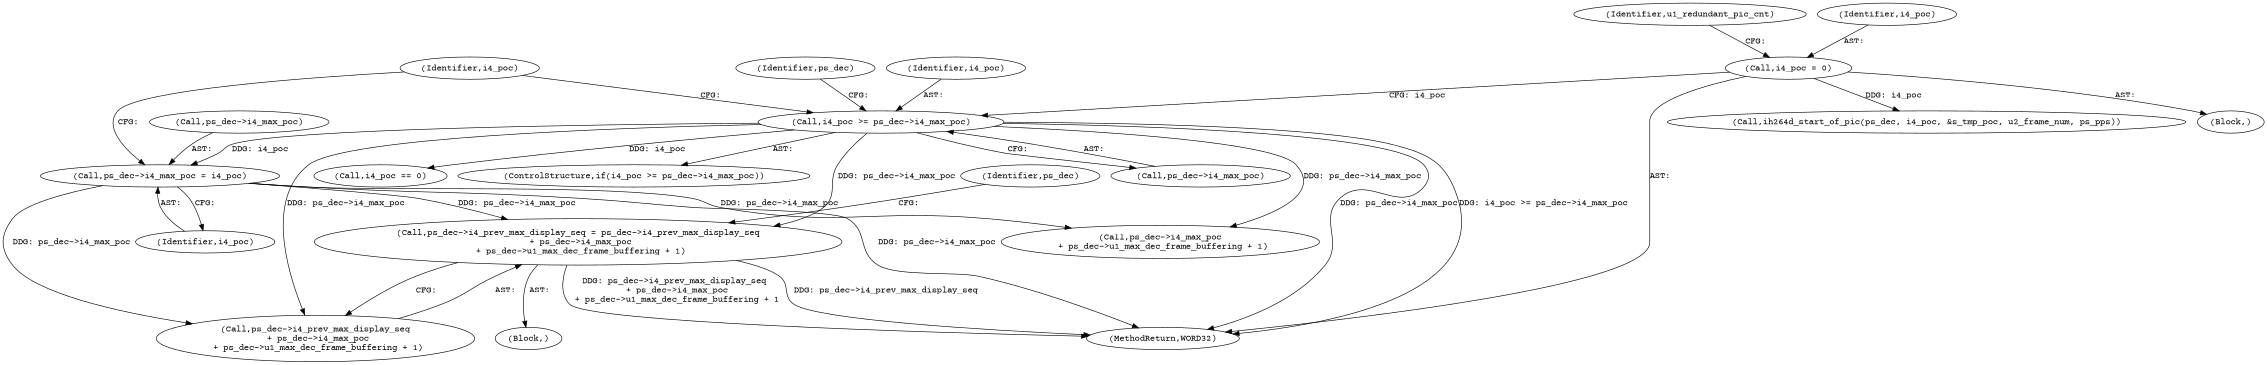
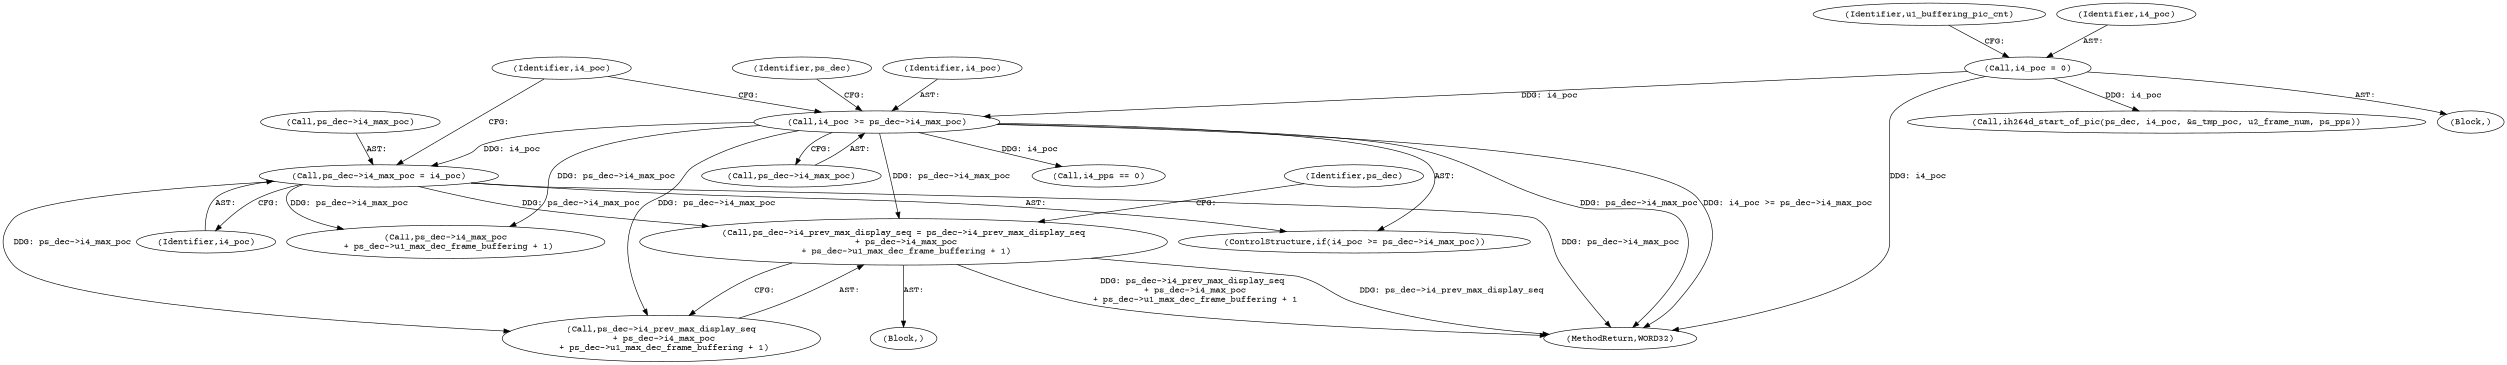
  digraph {
    fontname="Courier Prime"
    node [fontname="Courier Prime"]
    edge [fontname="Courier Prime"]
    n1 [label="(Call,ps_dec->i4_prev_max_display_seq = ps_dec->i4_prev_max_display_seq\n + ps_dec->i4_max_poc\n + ps_dec->u1_max_dec_frame_buffering + 1)"]
    n2 [label="(Call,ps_dec->i4_prev_max_display_seq\n + ps_dec->i4_max_poc\n + ps_dec->u1_max_dec_frame_buffering + 1)"]
    n3 [label="(MethodReturn,WORD32)"]
    n4 [label="(Block,)"]
    n5 [label="(Call,i4_poc >= ps_dec->i4_max_poc)"]
    n6 [label="(Call,ps_dec->i4_max_poc = i4_poc)"]
    n7 [label="(Call,ps_dec->i4_max_poc)"]
-   n8 [label="(Call,i4_poc == 0)"]
+   n8 [label="(Call,i4_pps == 0)"]
    n9 [label="(Call,ps_dec->i4_max_poc\n + ps_dec->u1_max_dec_frame_buffering + 1)"]
    n10 [label="(ControlStructure,if(i4_poc >= ps_dec->i4_max_poc))"]
    n11 [label="(Identifier,i4_poc)"]
    n12 [label="(Call,i4_poc = 0)"]
    n13 [label="(Call,ih264d_start_of_pic(ps_dec, i4_poc, &s_tmp_poc, u2_frame_num, ps_pps))"]
    n14 [label="(Block,)"]
    n15 [label="(Identifier,ps_dec)"]
-   n16 [label="(Identifier,u1_redundant_pic_cnt)"]
+   n16 [label="(Identifier,u1_buffering_pic_cnt)"]
    n17 [label="(Identifier,ps_dec)"]
    n18 [label="(Call,ps_dec->i4_max_poc)"]
    n19 [label="(Identifier,i4_poc)"]
    n20 [label="(Identifier,i4_poc)"]
    n21 [label="(Identifier,i4_poc)"]
    n1 -> n2 [label="CFG: "]
    n1 -> n3 [label="DDG: ps_dec->i4_prev_max_display_seq\n + ps_dec->i4_max_poc\n + ps_dec->u1_max_dec_frame_buffering + 1"]
    n1 -> n3 [label="DDG: ps_dec->i4_prev_max_display_seq"]
    n1 -> n4 [label="AST: "]
    n2 -> n1 [label="AST: "]
    n5 -> n1 [label="DDG: ps_dec->i4_max_poc"]
    n5 -> n2 [label="DDG: ps_dec->i4_max_poc"]
    n5 -> n3 [label="DDG: ps_dec->i4_max_poc"]
    n5 -> n3 [label="DDG: i4_poc >= ps_dec->i4_max_poc"]
    n5 -> n6 [label="DDG: i4_poc"]
    n5 -> n7 [label="CFG: "]
    n5 -> n8 [label="DDG: i4_poc"]
    n5 -> n9 [label="DDG: ps_dec->i4_max_poc"]
    n5 -> n10 [label="AST: "]
    n6 -> n1 [label="DDG: ps_dec->i4_max_poc"]
    n6 -> n2 [label="DDG: ps_dec->i4_max_poc"]
    n6 -> n3 [label="DDG: ps_dec->i4_max_poc"]
    n6 -> n9 [label="DDG: ps_dec->i4_max_poc"]
+   n6 -> n10 [label="AST: "]
    n6 -> n11 [label="CFG: "]
    n7 -> n5 [label="AST: "]
    n11 -> n6 [label="AST: "]
-   n12 -> n3 [label="AST: "]
-   n12 -> n5 [label="CFG: i4_poc"]
+   n12 -> n3 [label="DDG: i4_poc"]
+   n12 -> n5 [label="DDG: i4_poc"]
    n12 -> n13 [label="DDG: i4_poc"]
    n12 -> n14 [label="AST: "]
    n15 -> n5 [label="CFG: "]
    n16 -> n12 [label="CFG: "]
    n17 -> n1 [label="CFG: "]
    n18 -> n6 [label="AST: "]
    n19 -> n5 [label="AST: "]
    n20 -> n5 [label="CFG: "]
    n20 -> n6 [label="CFG: "]
    n21 -> n12 [label="AST: "]
  }
